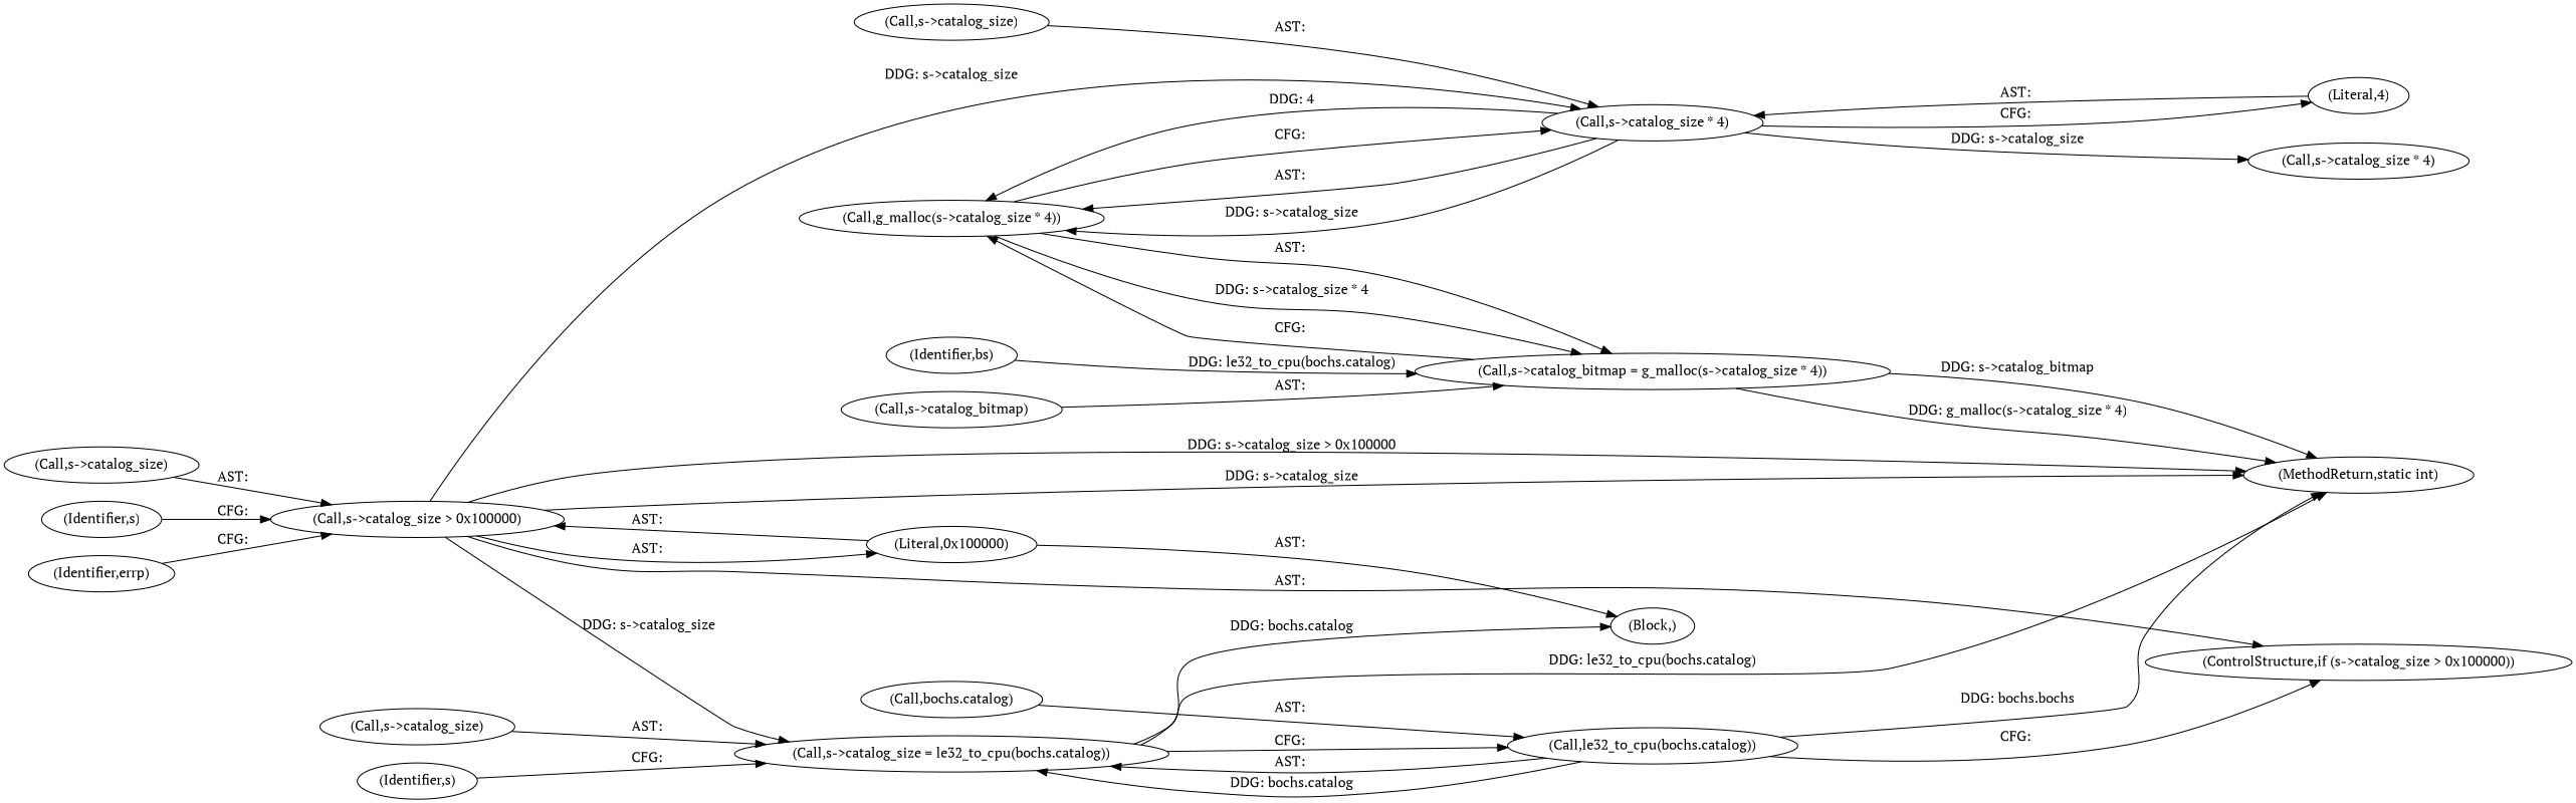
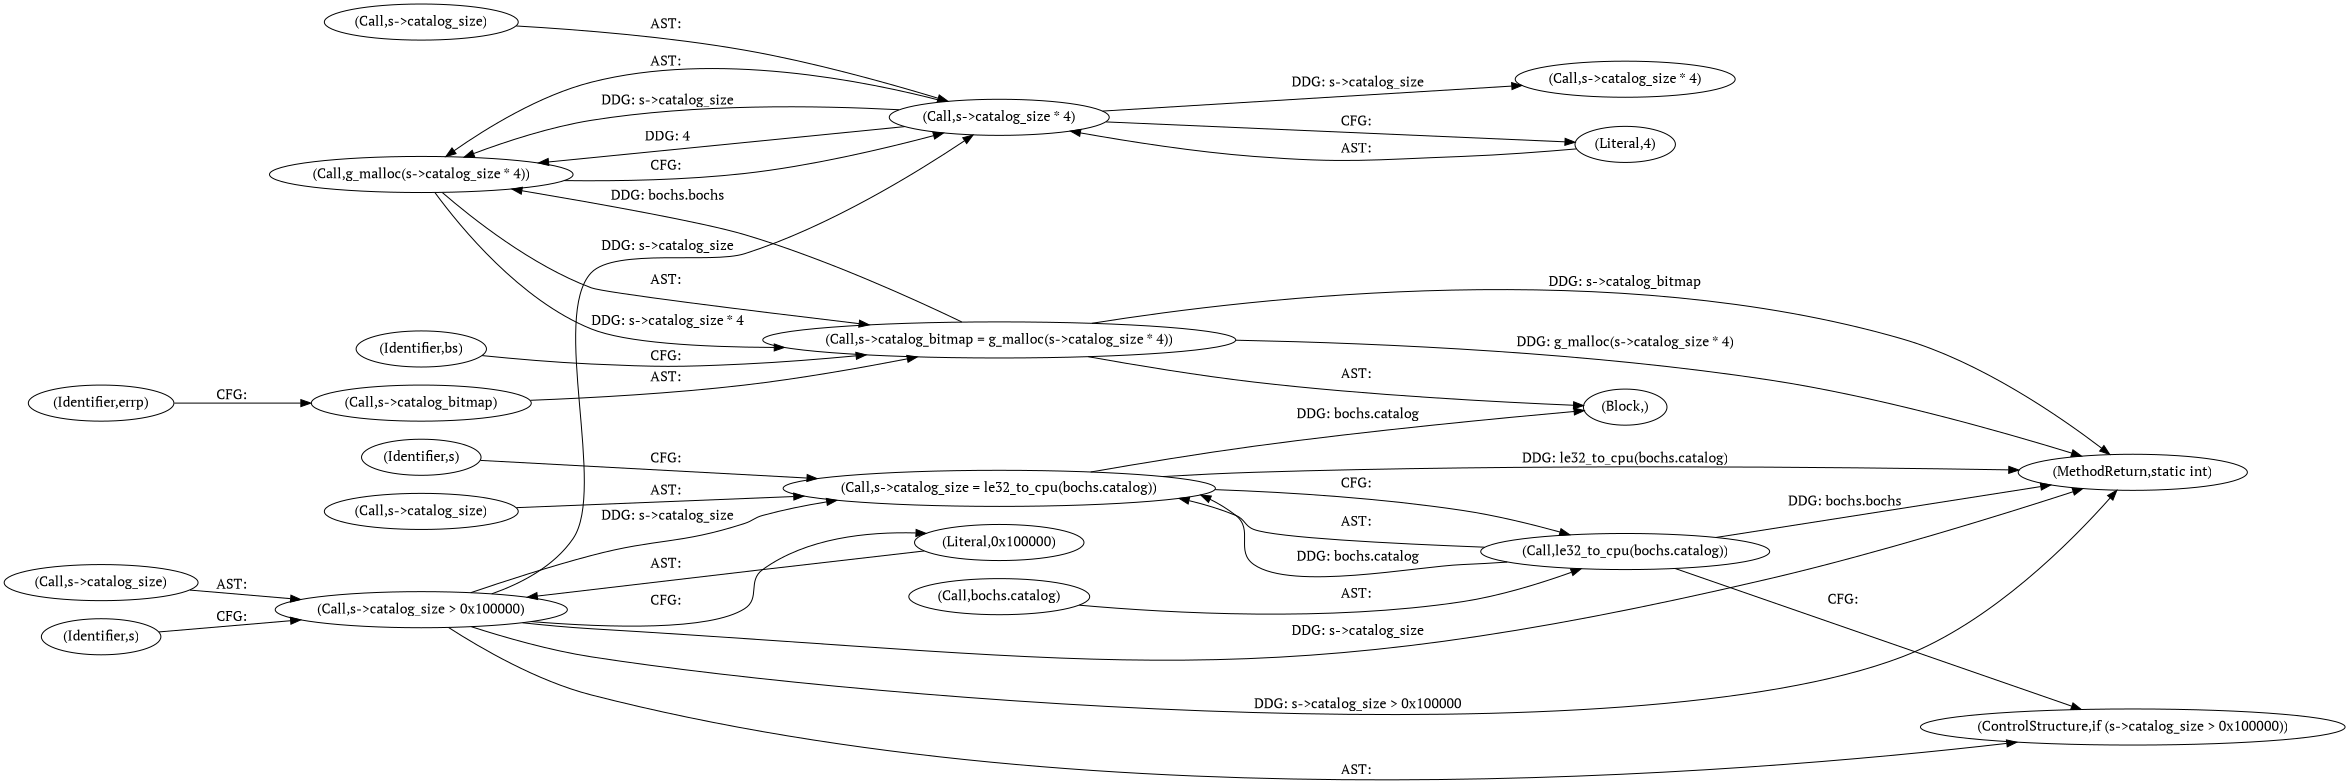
  digraph {
    fontname="PT Serif"
    rankdir=LR
    node [fontname="PT Serif"]
    edge [fontname="PT Serif"]
    n1 [label="(Call,g_malloc(s->catalog_size * 4))"]
    n2 [label="(Call,s->catalog_size * 4)"]
    n3 [label="(Call,s->catalog_bitmap = g_malloc(s->catalog_size * 4))"]
    n4 [label="(Call,s->catalog_size * 4)"]
    n5 [label="(Literal,4)"]
    n6 [label="(MethodReturn,static int)"]
    n7 [label="(Block,)"]
    n8 [label="(Call,s->catalog_size > 0x100000)"]
    n9 [label="(ControlStructure,if (s->catalog_size > 0x100000))"]
    n10 [label="(Literal,0x100000)"]
    n11 [label="(Call,s->catalog_size = le32_to_cpu(bochs.catalog))"]
    n12 [label="(Call,le32_to_cpu(bochs.catalog))"]
    n13 [label="(Call,bochs.catalog)"]
    n14 [label="(Call,s->catalog_bitmap)"]
    n15 [label="(Call,s->catalog_size)"]
    n16 [label="(Call,s->catalog_size)"]
    n17 [label="(Identifier,bs)"]
    n18 [label="(Identifier,s)"]
    n19 [label="(Call,s->catalog_size)"]
    n20 [label="(Identifier,errp)"]
    n21 [label="(Identifier,s)"]
    n1 -> n2 [label="CFG: "]
    n1 -> n3 [label="AST: "]
    n1 -> n3 [label="DDG: s->catalog_size * 4"]
    n2 -> n1 [label="AST: "]
    n2 -> n1 [label="DDG: s->catalog_size"]
    n2 -> n1 [label="DDG: 4"]
    n2 -> n4 [label="DDG: s->catalog_size"]
    n2 -> n5 [label="CFG: "]
-   n3 -> n1 [label="CFG: "]
+   n3 -> n1 [label="DDG: bochs.bochs"]
    n3 -> n6 [label="DDG: s->catalog_bitmap"]
    n3 -> n6 [label="DDG: g_malloc(s->catalog_size * 4)"]
-   n10 -> n7 [label="AST: "]
+   n3 -> n7 [label="AST: "]
    n5 -> n2 [label="AST: "]
    n8 -> n2 [label="DDG: s->catalog_size"]
    n8 -> n6 [label="DDG: s->catalog_size > 0x100000"]
    n8 -> n6 [label="DDG: s->catalog_size"]
    n8 -> n9 [label="AST: "]
-   n8 -> n10 [label="AST: "]
+   n8 -> n10 [label="CFG: "]
    n8 -> n11 [label="DDG: s->catalog_size"]
    n10 -> n8 [label="AST: "]
    n11 -> n6 [label="DDG: le32_to_cpu(bochs.catalog)"]
    n11 -> n7 [label="DDG: bochs.catalog"]
    n11 -> n12 [label="CFG: "]
    n12 -> n6 [label="DDG: bochs.bochs"]
    n12 -> n9 [label="CFG: "]
    n12 -> n11 [label="AST: "]
    n12 -> n11 [label="DDG: bochs.catalog"]
    n13 -> n12 [label="AST: "]
    n14 -> n3 [label="AST: "]
    n15 -> n8 [label="AST: "]
    n16 -> n11 [label="AST: "]
-   n17 -> n3 [label="DDG: le32_to_cpu(bochs.catalog)"]
+   n17 -> n3 [label="CFG: "]
    n18 -> n8 [label="CFG: "]
    n19 -> n2 [label="AST: "]
-   n20 -> n8 [label="CFG: "]
+   n20 -> n14 [label="CFG: "]
    n21 -> n11 [label="CFG: "]
  }
